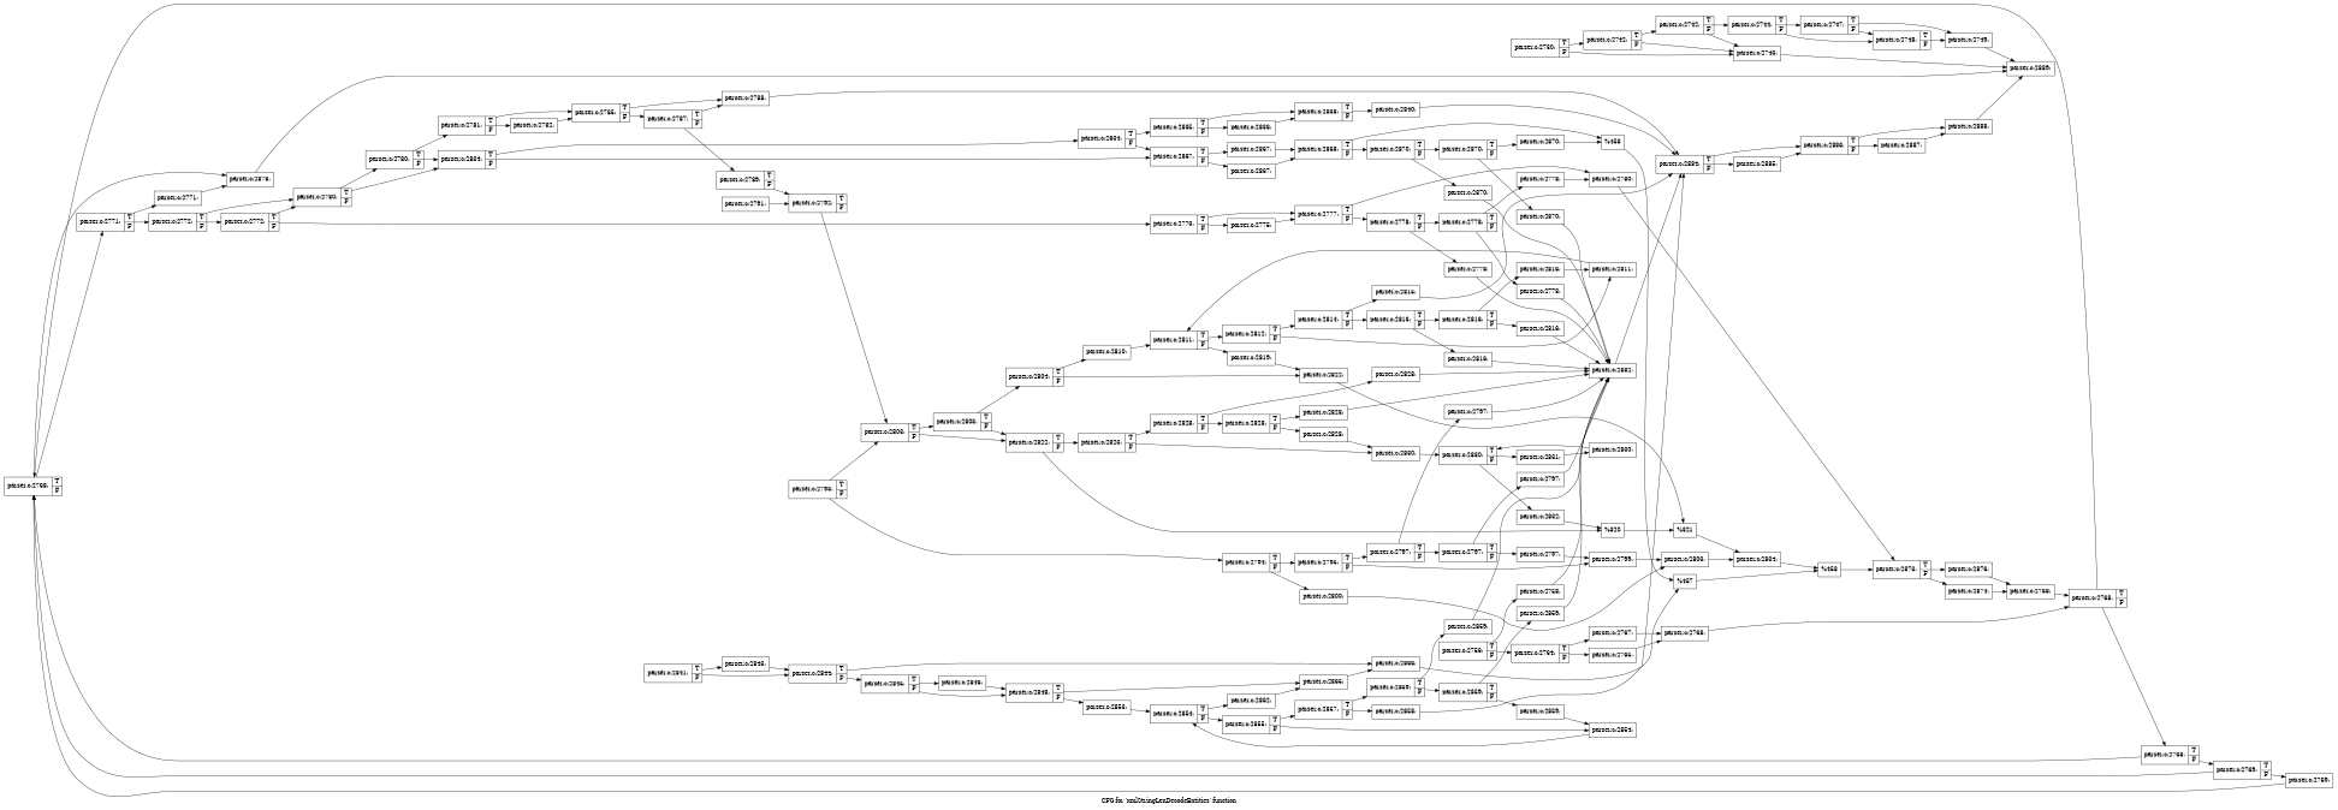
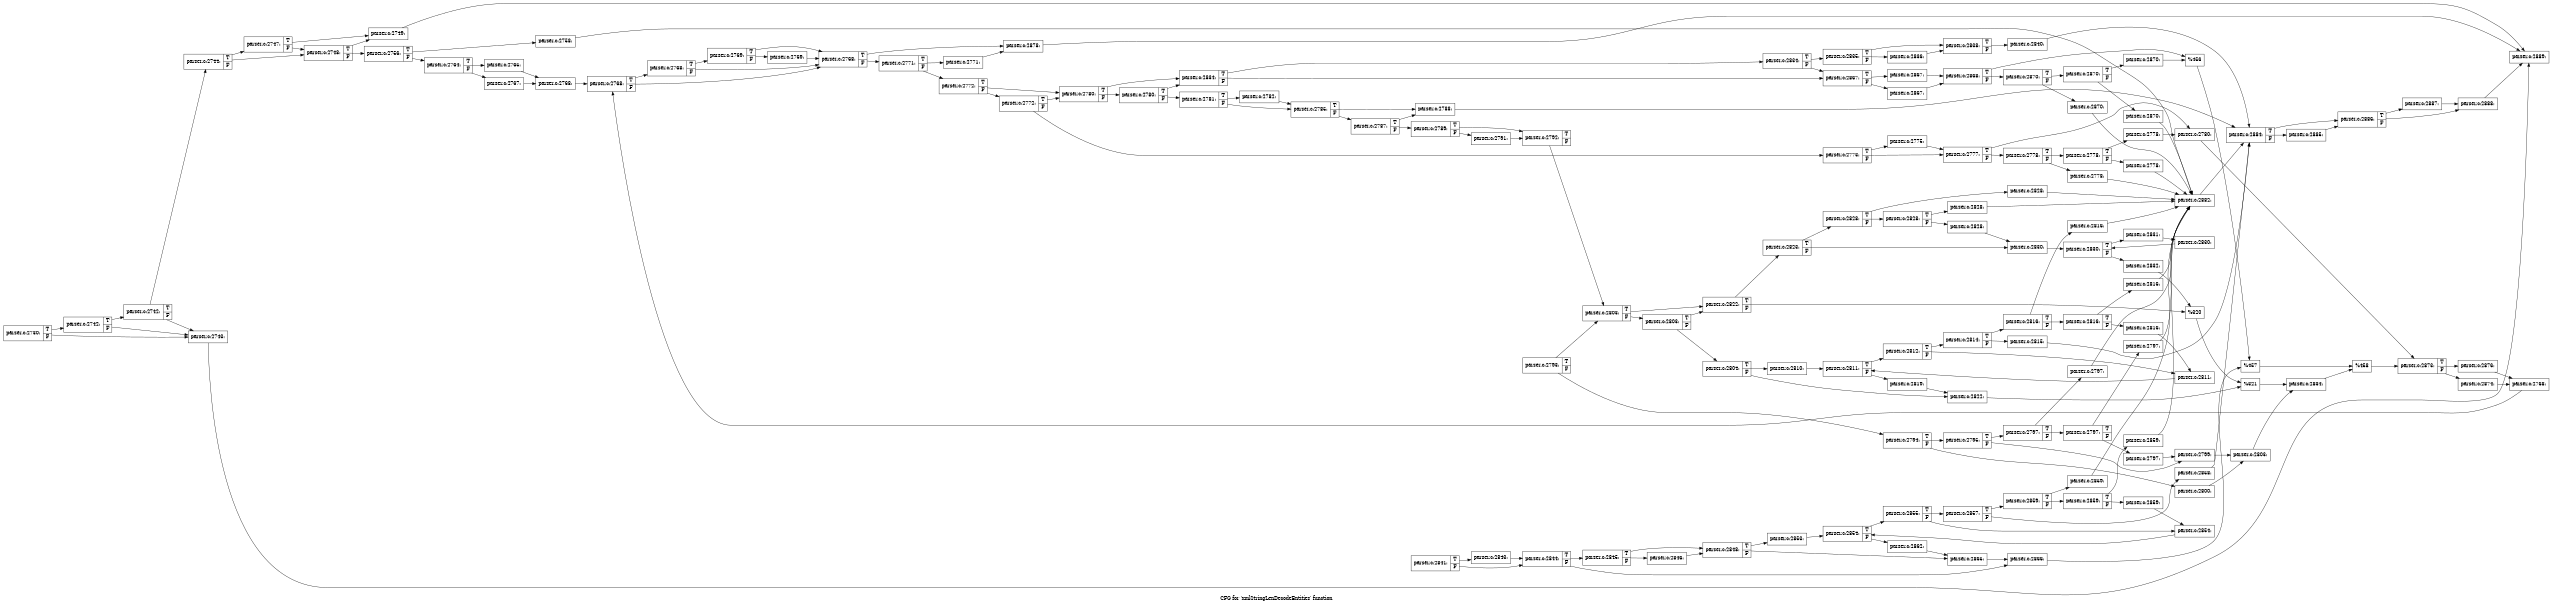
  digraph {
    label="CFG for 'xmlStringLenDecodeEntities' function"
    rankdir=LR
    node [shape=record]
    n1 [label="{parser.c:2730:|{<s0>T|<s1>F}}"]
    n2 [label="{parser.c:2743:}"]
    n3 [label="{parser.c:2742:|{<s0>T|<s1>F}}"]
    n4 [label="{parser.c:2889:}"]
    n5 [label="{parser.c:2742:|{<s0>T|<s1>F}}"]
    n6 [label="{parser.c:2744:|{<s0>T|<s1>F}}"]
    n7 [label="{parser.c:2747:|{<s0>T|<s1>F}}"]
    n8 [label="{parser.c:2748:|{<s0>T|<s1>F}}"]
    n9 [label="{parser.c:2749:}"]
    n10 [label="{parser.c:2756:|{<s0>T|<s1>F}}"]
    n11 [label="{parser.c:2758:}"]
    n12 [label="{parser.c:2764:|{<s0>T|<s1>F}}"]
    n13 [label="{parser.c:2882:}"]
    n14 [label="{parser.c:2765:}"]
    n15 [label="{parser.c:2767:}"]
    n16 [label="{parser.c:2884:|{<s0>T|<s1>F}}"]
    n17 [label="{parser.c:2768:}"]
    n18 [label="{parser.c:2885:}"]
    n19 [label="{parser.c:2886:|{<s0>T|<s1>F}}"]
    n20 [label="{parser.c:2768:|{<s0>T|<s1>F}}"]
    n21 [label="{parser.c:2768:|{<s0>T|<s1>F}}"]
    n22 [label="{parser.c:2768:|{<s0>T|<s1>F}}"]
    n23 [label="{parser.c:2769:|{<s0>T|<s1>F}}"]
    n24 [label="{parser.c:2771:|{<s0>T|<s1>F}}"]
    n25 [label="{parser.c:2878:}"]
    n26 [label="{parser.c:2769:}"]
    n27 [label="{parser.c:2771:}"]
    n28 [label="{parser.c:2772:|{<s0>T|<s1>F}}"]
    n29 [label="{parser.c:2772:|{<s0>T|<s1>F}}"]
    n30 [label="{parser.c:2780:|{<s0>T|<s1>F}}"]
    n31 [label="{parser.c:2773:|{<s0>T|<s1>F}}"]
    n32 [label="{parser.c:2780:|{<s0>T|<s1>F}}"]
    n33 [label="{parser.c:2834:|{<s0>T|<s1>F}}"]
    n34 [label="{parser.c:2775:}"]
    n35 [label="{parser.c:2777:|{<s0>T|<s1>F}}"]
    n36 [label="{parser.c:2781:|{<s0>T|<s1>F}}"]
    n37 [label="{parser.c:2834:|{<s0>T|<s1>F}}"]
    n38 [label="{parser.c:2867:|{<s0>T|<s1>F}}"]
    n39 [label="{parser.c:2778:|{<s0>T|<s1>F}}"]
    n40 [label="{parser.c:2780:}"]
    n41 [label="{parser.c:2778:}"]
    n42 [label="{parser.c:2778:|{<s0>T|<s1>F}}"]
    n43 [label="{parser.c:2873:|{<s0>T|<s1>F}}"]
    n44 [label="{parser.c:2778:}"]
    n45 [label="{parser.c:2778:}"]
    n46 [label="{parser.c:2874:}"]
    n47 [label="{parser.c:2876:}"]
    n48 [label="{parser.c:2768:}"]
    n49 [label="{parser.c:2782:}"]
    n50 [label="{parser.c:2785:|{<s0>T|<s1>F}}"]
    n51 [label="{parser.c:2835:|{<s0>T|<s1>F}}"]
    n52 [label="{parser.c:2867:}"]
    n53 [label="{parser.c:2867:}"]
    n54 [label="{parser.c:2788:}"]
    n55 [label="{parser.c:2787:|{<s0>T|<s1>F}}"]
    n56 [label="{parser.c:2789:|{<s0>T|<s1>F}}"]
    n57 [label="{parser.c:2791:}"]
    n58 [label="{parser.c:2792:|{<s0>T|<s1>F}}"]
    n59 [label="{parser.c:2803:|{<s0>T|<s1>F}}"]
    n60 [label="{parser.c:2887:}"]
    n61 [label="{parser.c:2888:}"]
    n62 [label="{parser.c:2793:|{<s0>T|<s1>F}}"]
    n63 [label="{parser.c:2794:|{<s0>T|<s1>F}}"]
    n64 [label="{parser.c:2803:|{<s0>T|<s1>F}}"]
    n65 [label="{parser.c:2822:|{<s0>T|<s1>F}}"]
    n66 [label="{parser.c:2795:|{<s0>T|<s1>F}}"]
    n67 [label="{parser.c:2800:}"]
    n68 [label="{parser.c:2804:|{<s0>T|<s1>F}}"]
    n69 [label="{parser.c:2823:|{<s0>T|<s1>F}}"]
    n70 [label="{%320}"]
    n71 [label="{parser.c:2797:|{<s0>T|<s1>F}}"]
    n72 [label="{parser.c:2799:}"]
    n73 [label="{parser.c:2803:}"]
    n74 [label="{parser.c:2797:}"]
    n75 [label="{parser.c:2797:|{<s0>T|<s1>F}}"]
    n76 [label="{parser.c:2834:}"]
    n77 [label="{parser.c:2797:}"]
    n78 [label="{parser.c:2797:}"]
    n79 [label="{%458}"]
    n80 [label="{parser.c:2810:}"]
    n81 [label="{parser.c:2822:}"]
    n82 [label="{parser.c:2828:|{<s0>T|<s1>F}}"]
    n83 [label="{parser.c:2830:}"]
    n84 [label="{%321}"]
    n85 [label="{parser.c:2811:|{<s0>T|<s1>F}}"]
    n86 [label="{parser.c:2812:|{<s0>T|<s1>F}}"]
    n87 [label="{parser.c:2819:}"]
    n88 [label="{parser.c:2814:|{<s0>T|<s1>F}}"]
    n89 [label="{parser.c:2811:}"]
    n90 [label="{parser.c:2815:}"]
    n91 [label="{parser.c:2816:|{<s0>T|<s1>F}}"]
    n92 [label="{parser.c:2816:}"]
    n93 [label="{parser.c:2816:|{<s0>T|<s1>F}}"]
    n94 [label="{parser.c:2816:}"]
    n95 [label="{parser.c:2816:}"]
    n96 [label="{parser.c:2828:}"]
    n97 [label="{parser.c:2828:|{<s0>T|<s1>F}}"]
    n98 [label="{parser.c:2830:|{<s0>T|<s1>F}}"]
    n99 [label="{parser.c:2828:}"]
    n100 [label="{parser.c:2828:}"]
    n101 [label="{parser.c:2831:}"]
    n102 [label="{parser.c:2832:}"]
    n103 [label="{parser.c:2830:}"]
    n104 [label="{parser.c:2836:}"]
    n105 [label="{parser.c:2838:|{<s0>T|<s1>F}}"]
    n106 [label="{parser.c:2868:|{<s0>T|<s1>F}}"]
    n107 [label="{parser.c:2840:}"]
    n108 [label="{parser.c:2841:|{<s0>T|<s1>F}}"]
    n109 [label="{parser.c:2843:}"]
    n110 [label="{parser.c:2844:|{<s0>T|<s1>F}}"]
    n111 [label="{parser.c:2845:|{<s0>T|<s1>F}}"]
    n112 [label="{parser.c:2866:}"]
    n113 [label="{parser.c:2846:}"]
    n114 [label="{parser.c:2848:|{<s0>T|<s1>F}}"]
    n115 [label="{%457}"]
    n116 [label="{parser.c:2853:}"]
    n117 [label="{parser.c:2865:}"]
    n118 [label="{parser.c:2854:|{<s0>T|<s1>F}}"]
    n119 [label="{parser.c:2855:|{<s0>T|<s1>F}}"]
    n120 [label="{parser.c:2862:}"]
    n121 [label="{parser.c:2857:|{<s0>T|<s1>F}}"]
    n122 [label="{parser.c:2854:}"]
    n123 [label="{parser.c:2858:}"]
    n124 [label="{parser.c:2859:|{<s0>T|<s1>F}}"]
    n125 [label="{parser.c:2859:}"]
    n126 [label="{parser.c:2859:|{<s0>T|<s1>F}}"]
    n127 [label="{parser.c:2859:}"]
    n128 [label="{parser.c:2859:}"]
    n129 [label="{parser.c:2870:|{<s0>T|<s1>F}}"]
    n130 [label="{%456}"]
    n131 [label="{parser.c:2870:}"]
    n132 [label="{parser.c:2870:|{<s0>T|<s1>F}}"]
    n133 [label="{parser.c:2870:}"]
    n134 [label="{parser.c:2870:}"]
    n1 -> n2
    n1 -> n3
    n2 -> n4
    n3 -> n2
    n3 -> n5
    n5 -> n2
    n5 -> n6
    n6 -> n7
    n6 -> n8
    n7 -> n8
    n7 -> n9
    n8 -> n9
+   n8 -> n10
    n9 -> n4
    n10 -> n11
    n10 -> n12
    n11 -> n13
    n12 -> n14
    n12 -> n15
    n13 -> n16
    n14 -> n17
    n15 -> n17
    n16 -> n18
    n16 -> n19
    n17 -> n20
    n18 -> n19
    n19 -> n60
    n19 -> n61
    n20 -> n21
    n20 -> n22
    n21 -> n22
    n21 -> n23
    n22 -> n24
    n22 -> n25
    n23 -> n22
    n23 -> n26
    n24 -> n27
    n24 -> n28
    n25 -> n4
    n26 -> n22
    n27 -> n25
    n28 -> n29
    n28 -> n30
    n29 -> n30
    n29 -> n31
    n30 -> n32
    n30 -> n33
    n31 -> n34
    n31 -> n35
    n32 -> n33
    n32 -> n36
    n33 -> n37
    n33 -> n38
    n34 -> n35
    n35 -> n39
    n35 -> n40
    n36 -> n49
    n36 -> n50
    n37 -> n38
    n37 -> n51
    n38 -> n52
    n38 -> n53
    n39 -> n41
    n39 -> n42
    n40 -> n43
    n41 -> n13
    n42 -> n44
    n42 -> n45
    n43 -> n46
    n43 -> n47
    n44 -> n13
    n45 -> n40
    n46 -> n48
    n47 -> n48
    n48 -> n20
    n49 -> n50
    n50 -> n54
    n50 -> n55
    n51 -> n104
    n51 -> n105
    n52 -> n106
    n53 -> n106
    n54 -> n16
    n55 -> n54
    n55 -> n56
+   n56 -> n57
    n56 -> n58
    n57 -> n58
    n58 -> n59
    n59 -> n64
    n59 -> n65
    n60 -> n61
    n61 -> n4
    n62 -> n59
    n62 -> n63
    n63 -> n66
    n63 -> n67
    n64 -> n65
    n64 -> n68
    n65 -> n69
    n65 -> n70
    n66 -> n71
    n66 -> n72
    n67 -> n73
    n68 -> n80
    n68 -> n81
    n69 -> n82
    n69 -> n83
    n70 -> n84
    n71 -> n74
    n71 -> n75
    n72 -> n73
    n73 -> n76
    n74 -> n13
    n75 -> n77
    n75 -> n78
    n76 -> n79
    n77 -> n13
    n78 -> n72
    n79 -> n43
    n80 -> n85
    n81 -> n84
    n82 -> n96
    n82 -> n97
    n83 -> n98
    n84 -> n76
    n85 -> n86
    n85 -> n87
    n86 -> n88
    n86 -> n89
    n87 -> n81
    n88 -> n90
    n88 -> n91
    n89 -> n85
    n90 -> n16
    n91 -> n92
    n91 -> n93
    n92 -> n13
    n93 -> n94
    n93 -> n95
    n94 -> n13
    n95 -> n89
    n96 -> n13
    n97 -> n99
    n97 -> n100
    n98 -> n101
    n98 -> n102
    n99 -> n13
    n100 -> n83
    n101 -> n103
    n102 -> n70
    n103 -> n98
    n104 -> n105
    n105 -> n107
    n106 -> n129
    n106 -> n130
    n107 -> n16
    n108 -> n109
    n108 -> n110
    n109 -> n110
    n110 -> n111
    n110 -> n112
    n111 -> n113
    n111 -> n114
    n112 -> n115
    n113 -> n114
    n114 -> n116
    n114 -> n117
    n115 -> n79
    n116 -> n118
    n117 -> n112
    n118 -> n119
    n118 -> n120
    n119 -> n121
    n119 -> n122
    n120 -> n117
    n121 -> n123
    n121 -> n124
    n122 -> n118
    n123 -> n16
    n124 -> n125
    n124 -> n126
    n125 -> n13
    n126 -> n127
    n126 -> n128
    n127 -> n13
    n128 -> n122
    n129 -> n131
    n129 -> n132
    n130 -> n115
    n131 -> n13
    n132 -> n133
    n132 -> n134
    n133 -> n13
    n134 -> n130
  }
